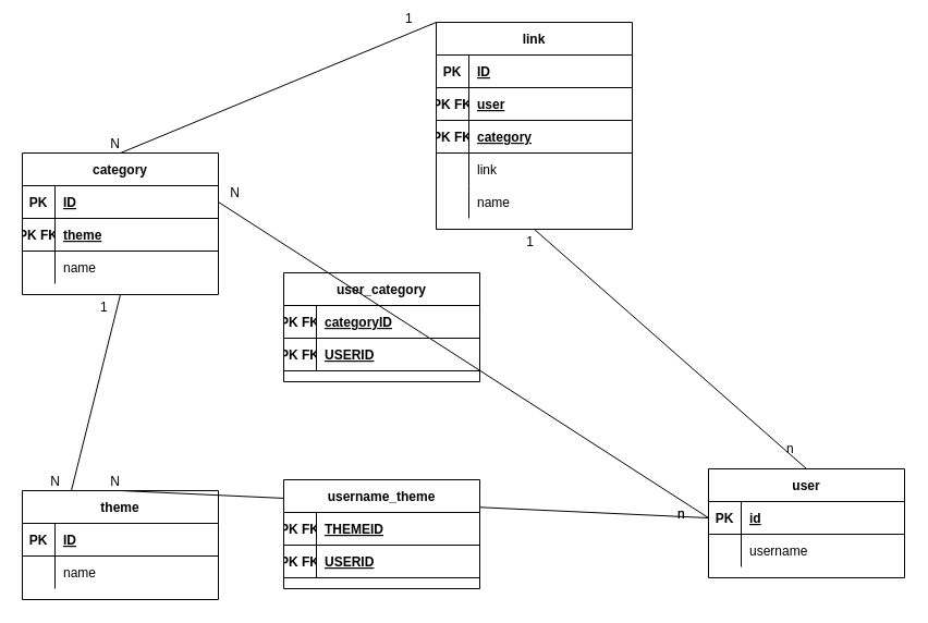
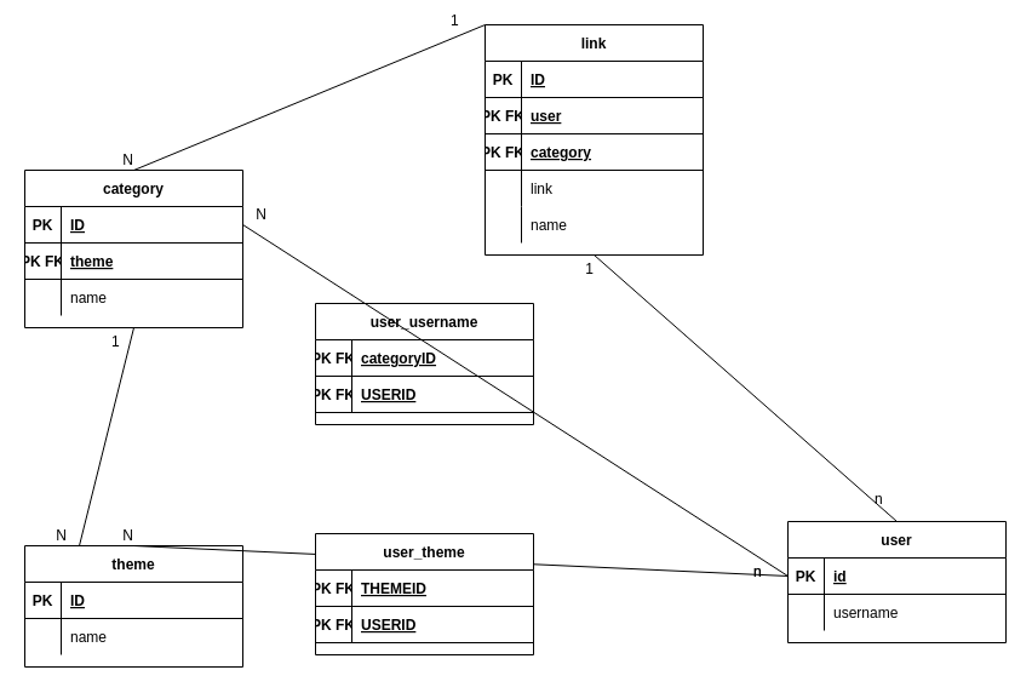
  <mxCell id="0" />
  <mxCell id="1" parent="0" />
  <mxCell id="2" value="user" style="shape=table;startSize=30;container=1;collapsible=1;childLayout=tableLayout;fixedRows=1;rowLines=0;fontStyle=1;align=center;resizeLast=1;" parent="1" vertex="1"><mxGeometry x="650" y="430" width="180" height="100" as="geometry" /></mxCell>
  <mxCell id="3" value="" style="shape=tableRow;horizontal=0;startSize=0;swimlaneHead=0;swimlaneBody=0;fillColor=none;collapsible=0;dropTarget=0;points=[[0,0.5],[1,0.5]];portConstraint=eastwest;top=0;left=0;right=0;bottom=1;" parent="2" vertex="1"><mxGeometry y="30" width="180" height="30" as="geometry" /></mxCell>
  <mxCell id="4" value="PK" style="shape=partialRectangle;connectable=0;fillColor=none;top=0;left=0;bottom=0;right=0;fontStyle=1;overflow=hidden;" parent="3" vertex="1"><mxGeometry width="30" height="30" as="geometry"><mxRectangle width="30" height="30" as="alternateBounds" /></mxGeometry></mxCell>
  <mxCell id="5" value="id" style="shape=partialRectangle;connectable=0;fillColor=none;top=0;left=0;bottom=0;right=0;align=left;spacingLeft=6;fontStyle=5;overflow=hidden;" parent="3" vertex="1"><mxGeometry x="30" width="150" height="30" as="geometry"><mxRectangle width="150" height="30" as="alternateBounds" /></mxGeometry></mxCell>
  <mxCell id="6" value="" style="shape=tableRow;horizontal=0;startSize=0;swimlaneHead=0;swimlaneBody=0;fillColor=none;collapsible=0;dropTarget=0;points=[[0,0.5],[1,0.5]];portConstraint=eastwest;top=0;left=0;right=0;bottom=0;" parent="2" vertex="1"><mxGeometry y="60" width="180" height="30" as="geometry" /></mxCell>
  <mxCell id="7" value="" style="shape=partialRectangle;connectable=0;fillColor=none;top=0;left=0;bottom=0;right=0;editable=1;overflow=hidden;" parent="6" vertex="1"><mxGeometry width="30" height="30" as="geometry"><mxRectangle width="30" height="30" as="alternateBounds" /></mxGeometry></mxCell>
  <mxCell id="8" value="username" style="shape=partialRectangle;connectable=0;fillColor=none;top=0;left=0;bottom=0;right=0;align=left;spacingLeft=6;overflow=hidden;" parent="6" vertex="1"><mxGeometry x="30" width="150" height="30" as="geometry"><mxRectangle width="150" height="30" as="alternateBounds" /></mxGeometry></mxCell>
  <mxCell id="9" value="category" style="shape=table;startSize=30;container=1;collapsible=1;childLayout=tableLayout;fixedRows=1;rowLines=0;fontStyle=1;align=center;resizeLast=1;" parent="1" vertex="1"><mxGeometry x="20" y="140" width="180" height="130" as="geometry" /></mxCell>
  <mxCell id="10" value="" style="shape=tableRow;horizontal=0;startSize=0;swimlaneHead=0;swimlaneBody=0;fillColor=none;collapsible=0;dropTarget=0;points=[[0,0.5],[1,0.5]];portConstraint=eastwest;top=0;left=0;right=0;bottom=1;" parent="9" vertex="1"><mxGeometry y="30" width="180" height="30" as="geometry" /></mxCell>
  <mxCell id="11" value="PK" style="shape=partialRectangle;connectable=0;fillColor=none;top=0;left=0;bottom=0;right=0;fontStyle=1;overflow=hidden;" parent="10" vertex="1"><mxGeometry width="30" height="30" as="geometry"><mxRectangle width="30" height="30" as="alternateBounds" /></mxGeometry></mxCell>
  <mxCell id="12" value="ID" style="shape=partialRectangle;connectable=0;fillColor=none;top=0;left=0;bottom=0;right=0;align=left;spacingLeft=6;fontStyle=5;overflow=hidden;" parent="10" vertex="1"><mxGeometry x="30" width="150" height="30" as="geometry"><mxRectangle width="150" height="30" as="alternateBounds" /></mxGeometry></mxCell>
  <mxCell id="13" value="" style="shape=tableRow;horizontal=0;startSize=0;swimlaneHead=0;swimlaneBody=0;fillColor=none;collapsible=0;dropTarget=0;points=[[0,0.5],[1,0.5]];portConstraint=eastwest;top=0;left=0;right=0;bottom=1;" parent="9" vertex="1"><mxGeometry y="60" width="180" height="30" as="geometry" /></mxCell>
  <mxCell id="14" value="PK FK" style="shape=partialRectangle;connectable=0;fillColor=none;top=0;left=0;bottom=0;right=0;fontStyle=1;overflow=hidden;" parent="13" vertex="1"><mxGeometry width="30" height="30" as="geometry"><mxRectangle width="30" height="30" as="alternateBounds" /></mxGeometry></mxCell>
  <mxCell id="15" value="theme" style="shape=partialRectangle;connectable=0;fillColor=none;top=0;left=0;bottom=0;right=0;align=left;spacingLeft=6;fontStyle=5;overflow=hidden;" parent="13" vertex="1"><mxGeometry x="30" width="150" height="30" as="geometry"><mxRectangle width="150" height="30" as="alternateBounds" /></mxGeometry></mxCell>
  <mxCell id="16" value="" style="shape=tableRow;horizontal=0;startSize=0;swimlaneHead=0;swimlaneBody=0;fillColor=none;collapsible=0;dropTarget=0;points=[[0,0.5],[1,0.5]];portConstraint=eastwest;top=0;left=0;right=0;bottom=0;" parent="9" vertex="1"><mxGeometry y="90" width="180" height="30" as="geometry" /></mxCell>
  <mxCell id="17" value="" style="shape=partialRectangle;connectable=0;fillColor=none;top=0;left=0;bottom=0;right=0;editable=1;overflow=hidden;" parent="16" vertex="1"><mxGeometry width="30" height="30" as="geometry"><mxRectangle width="30" height="30" as="alternateBounds" /></mxGeometry></mxCell>
  <mxCell id="18" value="name" style="shape=partialRectangle;connectable=0;fillColor=none;top=0;left=0;bottom=0;right=0;align=left;spacingLeft=6;overflow=hidden;" parent="16" vertex="1"><mxGeometry x="30" width="150" height="30" as="geometry"><mxRectangle width="150" height="30" as="alternateBounds" /></mxGeometry></mxCell>
  <mxCell id="19" value="theme" style="shape=table;startSize=30;container=1;collapsible=1;childLayout=tableLayout;fixedRows=1;rowLines=0;fontStyle=1;align=center;resizeLast=1;" parent="1" vertex="1"><mxGeometry x="20" y="450" width="180" height="100" as="geometry" /></mxCell>
  <mxCell id="20" value="" style="shape=tableRow;horizontal=0;startSize=0;swimlaneHead=0;swimlaneBody=0;fillColor=none;collapsible=0;dropTarget=0;points=[[0,0.5],[1,0.5]];portConstraint=eastwest;top=0;left=0;right=0;bottom=1;" parent="19" vertex="1"><mxGeometry y="30" width="180" height="30" as="geometry" /></mxCell>
  <mxCell id="21" value="PK" style="shape=partialRectangle;connectable=0;fillColor=none;top=0;left=0;bottom=0;right=0;fontStyle=1;overflow=hidden;" parent="20" vertex="1"><mxGeometry width="30" height="30" as="geometry"><mxRectangle width="30" height="30" as="alternateBounds" /></mxGeometry></mxCell>
  <mxCell id="22" value="ID" style="shape=partialRectangle;connectable=0;fillColor=none;top=0;left=0;bottom=0;right=0;align=left;spacingLeft=6;fontStyle=5;overflow=hidden;" parent="20" vertex="1"><mxGeometry x="30" width="150" height="30" as="geometry"><mxRectangle width="150" height="30" as="alternateBounds" /></mxGeometry></mxCell>
  <mxCell id="23" value="" style="shape=tableRow;horizontal=0;startSize=0;swimlaneHead=0;swimlaneBody=0;fillColor=none;collapsible=0;dropTarget=0;points=[[0,0.5],[1,0.5]];portConstraint=eastwest;top=0;left=0;right=0;bottom=0;" parent="19" vertex="1"><mxGeometry y="60" width="180" height="30" as="geometry" /></mxCell>
  <mxCell id="24" value="" style="shape=partialRectangle;connectable=0;fillColor=none;top=0;left=0;bottom=0;right=0;editable=1;overflow=hidden;" parent="23" vertex="1"><mxGeometry width="30" height="30" as="geometry"><mxRectangle width="30" height="30" as="alternateBounds" /></mxGeometry></mxCell>
  <mxCell id="25" value="name" style="shape=partialRectangle;connectable=0;fillColor=none;top=0;left=0;bottom=0;right=0;align=left;spacingLeft=6;overflow=hidden;" parent="23" vertex="1"><mxGeometry x="30" width="150" height="30" as="geometry"><mxRectangle width="150" height="30" as="alternateBounds" /></mxGeometry></mxCell>
- <mxCell id="26" value="user_category" style="shape=table;startSize=30;container=1;collapsible=1;childLayout=tableLayout;fixedRows=1;rowLines=0;fontStyle=1;align=center;resizeLast=1;" parent="1" vertex="1"><mxGeometry x="260" y="250" width="180" height="100" as="geometry" /></mxCell>
+ <mxCell id="26" value="user_username" style="shape=table;startSize=30;container=1;collapsible=1;childLayout=tableLayout;fixedRows=1;rowLines=0;fontStyle=1;align=center;resizeLast=1;" parent="1" vertex="1"><mxGeometry x="260" y="250" width="180" height="100" as="geometry" /></mxCell>
  <mxCell id="27" value="" style="shape=tableRow;horizontal=0;startSize=0;swimlaneHead=0;swimlaneBody=0;fillColor=none;collapsible=0;dropTarget=0;points=[[0,0.5],[1,0.5]];portConstraint=eastwest;top=0;left=0;right=0;bottom=1;" parent="26" vertex="1"><mxGeometry y="30" width="180" height="30" as="geometry" /></mxCell>
  <mxCell id="28" value="PK FK" style="shape=partialRectangle;connectable=0;fillColor=none;top=0;left=0;bottom=0;right=0;fontStyle=1;overflow=hidden;" parent="27" vertex="1"><mxGeometry width="30" height="30" as="geometry"><mxRectangle width="30" height="30" as="alternateBounds" /></mxGeometry></mxCell>
  <mxCell id="29" value="categoryID" style="shape=partialRectangle;connectable=0;fillColor=none;top=0;left=0;bottom=0;right=0;align=left;spacingLeft=6;fontStyle=5;overflow=hidden;" parent="27" vertex="1"><mxGeometry x="30" width="150" height="30" as="geometry"><mxRectangle width="150" height="30" as="alternateBounds" /></mxGeometry></mxCell>
  <mxCell id="30" value="" style="shape=tableRow;horizontal=0;startSize=0;swimlaneHead=0;swimlaneBody=0;fillColor=none;collapsible=0;dropTarget=0;points=[[0,0.5],[1,0.5]];portConstraint=eastwest;top=0;left=0;right=0;bottom=1;" parent="26" vertex="1"><mxGeometry y="60" width="180" height="30" as="geometry" /></mxCell>
  <mxCell id="31" value="PK FK" style="shape=partialRectangle;connectable=0;fillColor=none;top=0;left=0;bottom=0;right=0;fontStyle=1;overflow=hidden;" parent="30" vertex="1"><mxGeometry width="30" height="30" as="geometry"><mxRectangle width="30" height="30" as="alternateBounds" /></mxGeometry></mxCell>
  <mxCell id="32" value="USERID" style="shape=partialRectangle;connectable=0;fillColor=none;top=0;left=0;bottom=0;right=0;align=left;spacingLeft=6;fontStyle=5;overflow=hidden;" parent="30" vertex="1"><mxGeometry x="30" width="150" height="30" as="geometry"><mxRectangle width="150" height="30" as="alternateBounds" /></mxGeometry></mxCell>
  <mxCell id="33" value="link" style="shape=table;startSize=30;container=1;collapsible=1;childLayout=tableLayout;fixedRows=1;rowLines=0;fontStyle=1;align=center;resizeLast=1;" parent="1" vertex="1"><mxGeometry x="400" y="20" width="180" height="190" as="geometry" /></mxCell>
  <mxCell id="34" value="" style="shape=tableRow;horizontal=0;startSize=0;swimlaneHead=0;swimlaneBody=0;fillColor=none;collapsible=0;dropTarget=0;points=[[0,0.5],[1,0.5]];portConstraint=eastwest;top=0;left=0;right=0;bottom=1;" parent="33" vertex="1"><mxGeometry y="30" width="180" height="30" as="geometry" /></mxCell>
  <mxCell id="35" value="PK" style="shape=partialRectangle;connectable=0;fillColor=none;top=0;left=0;bottom=0;right=0;fontStyle=1;overflow=hidden;" parent="34" vertex="1"><mxGeometry width="30" height="30" as="geometry"><mxRectangle width="30" height="30" as="alternateBounds" /></mxGeometry></mxCell>
  <mxCell id="36" value="ID" style="shape=partialRectangle;connectable=0;fillColor=none;top=0;left=0;bottom=0;right=0;align=left;spacingLeft=6;fontStyle=5;overflow=hidden;" parent="34" vertex="1"><mxGeometry x="30" width="150" height="30" as="geometry"><mxRectangle width="150" height="30" as="alternateBounds" /></mxGeometry></mxCell>
  <mxCell id="37" value="" style="shape=tableRow;horizontal=0;startSize=0;swimlaneHead=0;swimlaneBody=0;fillColor=none;collapsible=0;dropTarget=0;points=[[0,0.5],[1,0.5]];portConstraint=eastwest;top=0;left=0;right=0;bottom=1;" parent="33" vertex="1"><mxGeometry y="60" width="180" height="30" as="geometry" /></mxCell>
  <mxCell id="38" value="PK FK" style="shape=partialRectangle;connectable=0;fillColor=none;top=0;left=0;bottom=0;right=0;fontStyle=1;overflow=hidden;" parent="37" vertex="1"><mxGeometry width="30" height="30" as="geometry"><mxRectangle width="30" height="30" as="alternateBounds" /></mxGeometry></mxCell>
  <mxCell id="39" value="user" style="shape=partialRectangle;connectable=0;fillColor=none;top=0;left=0;bottom=0;right=0;align=left;spacingLeft=6;fontStyle=5;overflow=hidden;" parent="37" vertex="1"><mxGeometry x="30" width="150" height="30" as="geometry"><mxRectangle width="150" height="30" as="alternateBounds" /></mxGeometry></mxCell>
  <mxCell id="40" value="" style="shape=tableRow;horizontal=0;startSize=0;swimlaneHead=0;swimlaneBody=0;fillColor=none;collapsible=0;dropTarget=0;points=[[0,0.5],[1,0.5]];portConstraint=eastwest;top=0;left=0;right=0;bottom=1;" parent="33" vertex="1"><mxGeometry y="90" width="180" height="30" as="geometry" /></mxCell>
  <mxCell id="41" value="PK FK" style="shape=partialRectangle;connectable=0;fillColor=none;top=0;left=0;bottom=0;right=0;fontStyle=1;overflow=hidden;" parent="40" vertex="1"><mxGeometry width="30" height="30" as="geometry"><mxRectangle width="30" height="30" as="alternateBounds" /></mxGeometry></mxCell>
  <mxCell id="42" value="category" style="shape=partialRectangle;connectable=0;fillColor=none;top=0;left=0;bottom=0;right=0;align=left;spacingLeft=6;fontStyle=5;overflow=hidden;" parent="40" vertex="1"><mxGeometry x="30" width="150" height="30" as="geometry"><mxRectangle width="150" height="30" as="alternateBounds" /></mxGeometry></mxCell>
  <mxCell id="43" value="" style="shape=tableRow;horizontal=0;startSize=0;swimlaneHead=0;swimlaneBody=0;fillColor=none;collapsible=0;dropTarget=0;points=[[0,0.5],[1,0.5]];portConstraint=eastwest;top=0;left=0;right=0;bottom=0;" parent="33" vertex="1"><mxGeometry y="120" width="180" height="30" as="geometry" /></mxCell>
  <mxCell id="44" value="" style="shape=partialRectangle;connectable=0;fillColor=none;top=0;left=0;bottom=0;right=0;editable=1;overflow=hidden;" parent="43" vertex="1"><mxGeometry width="30" height="30" as="geometry"><mxRectangle width="30" height="30" as="alternateBounds" /></mxGeometry></mxCell>
  <mxCell id="45" value="link" style="shape=partialRectangle;connectable=0;fillColor=none;top=0;left=0;bottom=0;right=0;align=left;spacingLeft=6;overflow=hidden;" parent="43" vertex="1"><mxGeometry x="30" width="150" height="30" as="geometry"><mxRectangle width="150" height="30" as="alternateBounds" /></mxGeometry></mxCell>
  <mxCell id="46" value="" style="shape=tableRow;horizontal=0;startSize=0;swimlaneHead=0;swimlaneBody=0;fillColor=none;collapsible=0;dropTarget=0;points=[[0,0.5],[1,0.5]];portConstraint=eastwest;top=0;left=0;right=0;bottom=0;" parent="33" vertex="1"><mxGeometry y="150" width="180" height="30" as="geometry" /></mxCell>
  <mxCell id="47" value="" style="shape=partialRectangle;connectable=0;fillColor=none;top=0;left=0;bottom=0;right=0;editable=1;overflow=hidden;" parent="46" vertex="1"><mxGeometry width="30" height="30" as="geometry"><mxRectangle width="30" height="30" as="alternateBounds" /></mxGeometry></mxCell>
  <mxCell id="48" value="name" style="shape=partialRectangle;connectable=0;fillColor=none;top=0;left=0;bottom=0;right=0;align=left;spacingLeft=6;overflow=hidden;" parent="46" vertex="1"><mxGeometry x="30" width="150" height="30" as="geometry"><mxRectangle width="150" height="30" as="alternateBounds" /></mxGeometry></mxCell>
  <mxCell id="49" value="" style="endArrow=none;html=1;rounded=0;exitX=0;exitY=0.5;exitDx=0;exitDy=0;entryX=0.5;entryY=0;entryDx=0;entryDy=0;" parent="1" source="3" target="19" edge="1"><mxGeometry relative="1" as="geometry"><mxPoint x="400" y="410" as="sourcePoint" /><mxPoint x="560" y="410" as="targetPoint" /></mxGeometry></mxCell>
  <mxCell id="50" value="n" style="resizable=0;html=1;align=left;verticalAlign=bottom;" parent="49" connectable="0" vertex="1"><mxGeometry x="-1" relative="1" as="geometry"><mxPoint x="-30" y="5" as="offset" /></mxGeometry></mxCell>
  <mxCell id="51" value="N" style="resizable=0;html=1;align=right;verticalAlign=bottom;" parent="49" connectable="0" vertex="1"><mxGeometry x="1" relative="1" as="geometry" /></mxCell>
  <mxCell id="52" value="" style="endArrow=none;html=1;rounded=0;exitX=0;exitY=0.5;exitDx=0;exitDy=0;entryX=1;entryY=0.5;entryDx=0;entryDy=0;" parent="1" source="3" target="10" edge="1"><mxGeometry relative="1" as="geometry"><mxPoint x="260" y="270" as="sourcePoint" /><mxPoint x="-40" y="405" as="targetPoint" /></mxGeometry></mxCell>
  <mxCell id="53" value="n" style="resizable=0;html=1;align=left;verticalAlign=bottom;" parent="52" connectable="0" vertex="1"><mxGeometry x="-1" relative="1" as="geometry"><mxPoint x="-30" y="5" as="offset" /></mxGeometry></mxCell>
  <mxCell id="54" value="N" style="resizable=0;html=1;align=right;verticalAlign=bottom;" parent="52" connectable="0" vertex="1"><mxGeometry x="1" relative="1" as="geometry"><mxPoint x="20" as="offset" /></mxGeometry></mxCell>
  <mxCell id="55" value="" style="endArrow=none;html=1;rounded=0;exitX=0.5;exitY=1;exitDx=0;exitDy=0;entryX=0.25;entryY=0;entryDx=0;entryDy=0;" parent="1" source="9" target="19" edge="1"><mxGeometry relative="1" as="geometry"><mxPoint x="30" y="300" as="sourcePoint" /><mxPoint x="-270" y="435" as="targetPoint" /></mxGeometry></mxCell>
  <mxCell id="56" value="1" style="resizable=0;html=1;align=left;verticalAlign=bottom;" parent="55" connectable="0" vertex="1"><mxGeometry x="-1" relative="1" as="geometry"><mxPoint x="-20" y="20" as="offset" /></mxGeometry></mxCell>
  <mxCell id="57" value="N" style="resizable=0;html=1;align=right;verticalAlign=bottom;" parent="55" connectable="0" vertex="1"><mxGeometry x="1" relative="1" as="geometry"><mxPoint x="-10" as="offset" /></mxGeometry></mxCell>
  <mxCell id="58" value="" style="endArrow=none;html=1;rounded=0;exitX=0;exitY=0;exitDx=0;exitDy=0;entryX=0.5;entryY=0;entryDx=0;entryDy=0;" parent="1" source="33" target="9" edge="1"><mxGeometry relative="1" as="geometry"><mxPoint x="320" y="25" as="sourcePoint" /><mxPoint x="110" y="-150" as="targetPoint" /></mxGeometry></mxCell>
  <mxCell id="59" value="1" style="resizable=0;html=1;align=left;verticalAlign=bottom;" parent="58" connectable="0" vertex="1"><mxGeometry x="-1" relative="1" as="geometry"><mxPoint x="-30" y="5" as="offset" /></mxGeometry></mxCell>
  <mxCell id="60" value="N" style="resizable=0;html=1;align=right;verticalAlign=bottom;" parent="58" connectable="0" vertex="1"><mxGeometry x="1" relative="1" as="geometry" /></mxCell>
  <mxCell id="61" value="" style="endArrow=none;html=1;rounded=0;exitX=0.5;exitY=0;exitDx=0;exitDy=0;entryX=0.5;entryY=1;entryDx=0;entryDy=0;" parent="1" source="2" target="33" edge="1"><mxGeometry relative="1" as="geometry"><mxPoint x="920" y="145" as="sourcePoint" /><mxPoint x="710" y="-30" as="targetPoint" /></mxGeometry></mxCell>
  <mxCell id="62" value="n" style="resizable=0;html=1;align=left;verticalAlign=bottom;" parent="61" connectable="0" vertex="1"><mxGeometry x="-1" relative="1" as="geometry"><mxPoint x="-20" y="-10" as="offset" /></mxGeometry></mxCell>
  <mxCell id="63" value="1" style="resizable=0;html=1;align=right;verticalAlign=bottom;" parent="61" connectable="0" vertex="1"><mxGeometry x="1" relative="1" as="geometry"><mxPoint y="20" as="offset" /></mxGeometry></mxCell>
- <mxCell id="64" value="username_theme" style="shape=table;startSize=30;container=1;collapsible=1;childLayout=tableLayout;fixedRows=1;rowLines=0;fontStyle=1;align=center;resizeLast=1;" parent="1" vertex="1"><mxGeometry x="260" y="440" width="180" height="100" as="geometry" /></mxCell>
+ <mxCell id="64" value="user_theme" style="shape=table;startSize=30;container=1;collapsible=1;childLayout=tableLayout;fixedRows=1;rowLines=0;fontStyle=1;align=center;resizeLast=1;" parent="1" vertex="1"><mxGeometry x="260" y="440" width="180" height="100" as="geometry" /></mxCell>
  <mxCell id="65" value="" style="shape=tableRow;horizontal=0;startSize=0;swimlaneHead=0;swimlaneBody=0;fillColor=none;collapsible=0;dropTarget=0;points=[[0,0.5],[1,0.5]];portConstraint=eastwest;top=0;left=0;right=0;bottom=1;" parent="64" vertex="1"><mxGeometry y="30" width="180" height="30" as="geometry" /></mxCell>
  <mxCell id="66" value="PK FK" style="shape=partialRectangle;connectable=0;fillColor=none;top=0;left=0;bottom=0;right=0;fontStyle=1;overflow=hidden;" parent="65" vertex="1"><mxGeometry width="30" height="30" as="geometry"><mxRectangle width="30" height="30" as="alternateBounds" /></mxGeometry></mxCell>
  <mxCell id="67" value="THEMEID" style="shape=partialRectangle;connectable=0;fillColor=none;top=0;left=0;bottom=0;right=0;align=left;spacingLeft=6;fontStyle=5;overflow=hidden;" parent="65" vertex="1"><mxGeometry x="30" width="150" height="30" as="geometry"><mxRectangle width="150" height="30" as="alternateBounds" /></mxGeometry></mxCell>
  <mxCell id="68" value="" style="shape=tableRow;horizontal=0;startSize=0;swimlaneHead=0;swimlaneBody=0;fillColor=none;collapsible=0;dropTarget=0;points=[[0,0.5],[1,0.5]];portConstraint=eastwest;top=0;left=0;right=0;bottom=1;" parent="64" vertex="1"><mxGeometry y="60" width="180" height="30" as="geometry" /></mxCell>
  <mxCell id="69" value="PK FK" style="shape=partialRectangle;connectable=0;fillColor=none;top=0;left=0;bottom=0;right=0;fontStyle=1;overflow=hidden;" parent="68" vertex="1"><mxGeometry width="30" height="30" as="geometry"><mxRectangle width="30" height="30" as="alternateBounds" /></mxGeometry></mxCell>
  <mxCell id="70" value="USERID" style="shape=partialRectangle;connectable=0;fillColor=none;top=0;left=0;bottom=0;right=0;align=left;spacingLeft=6;fontStyle=5;overflow=hidden;" parent="68" vertex="1"><mxGeometry x="30" width="150" height="30" as="geometry"><mxRectangle width="150" height="30" as="alternateBounds" /></mxGeometry></mxCell>
